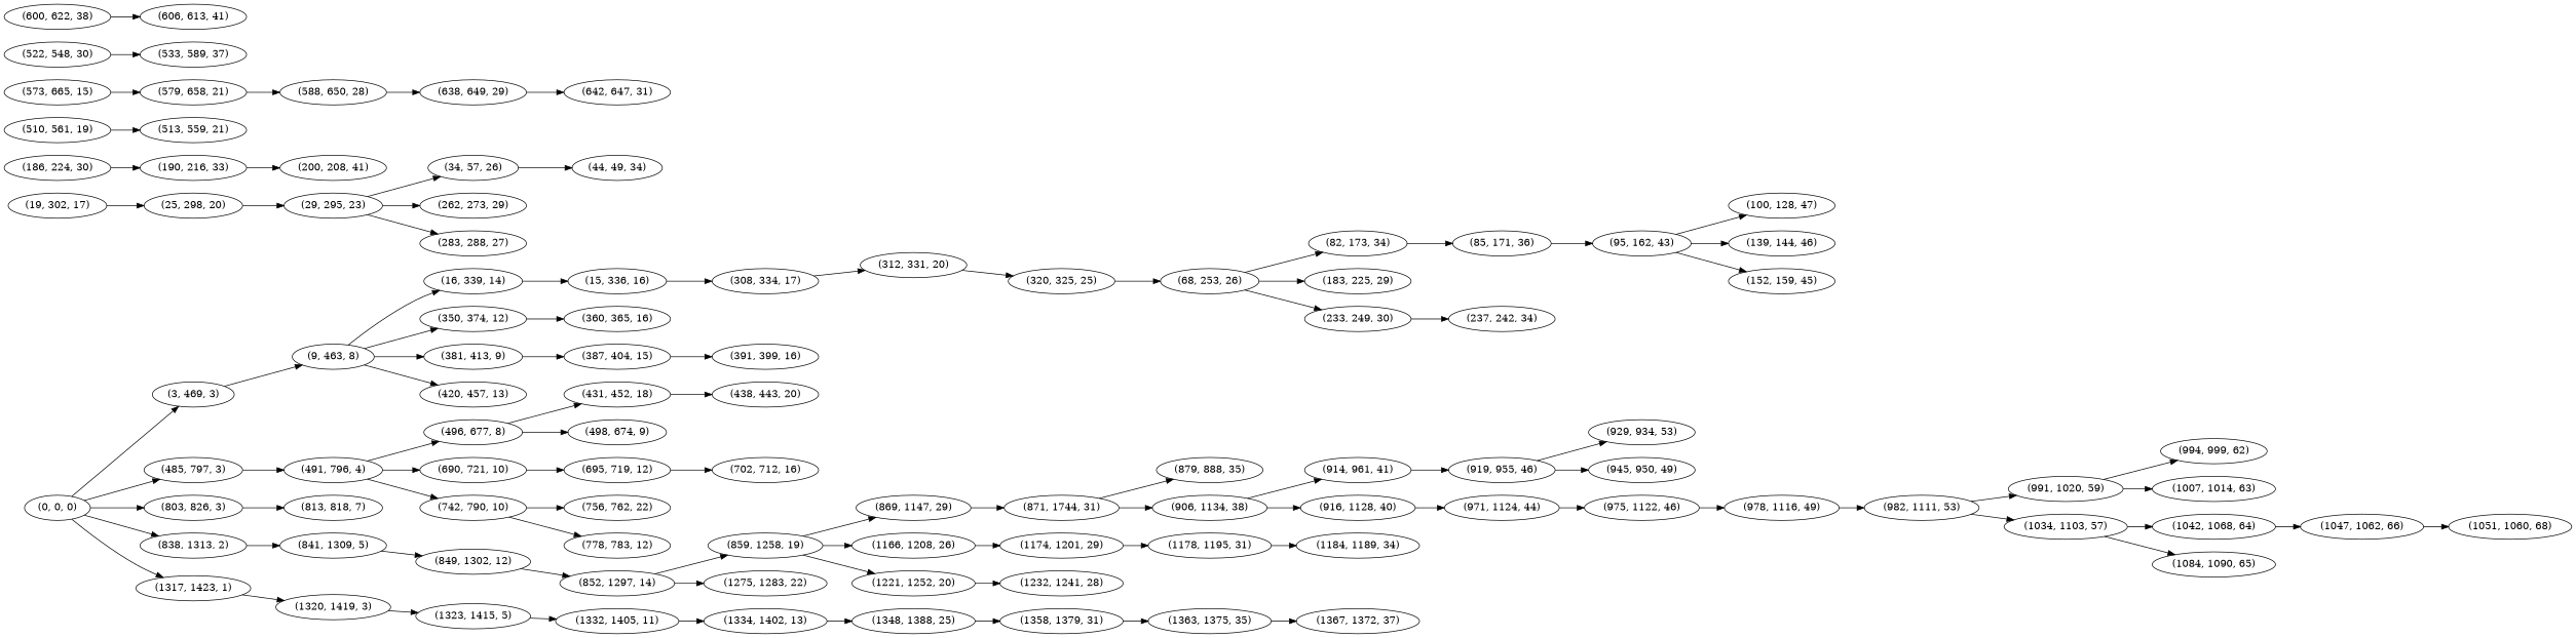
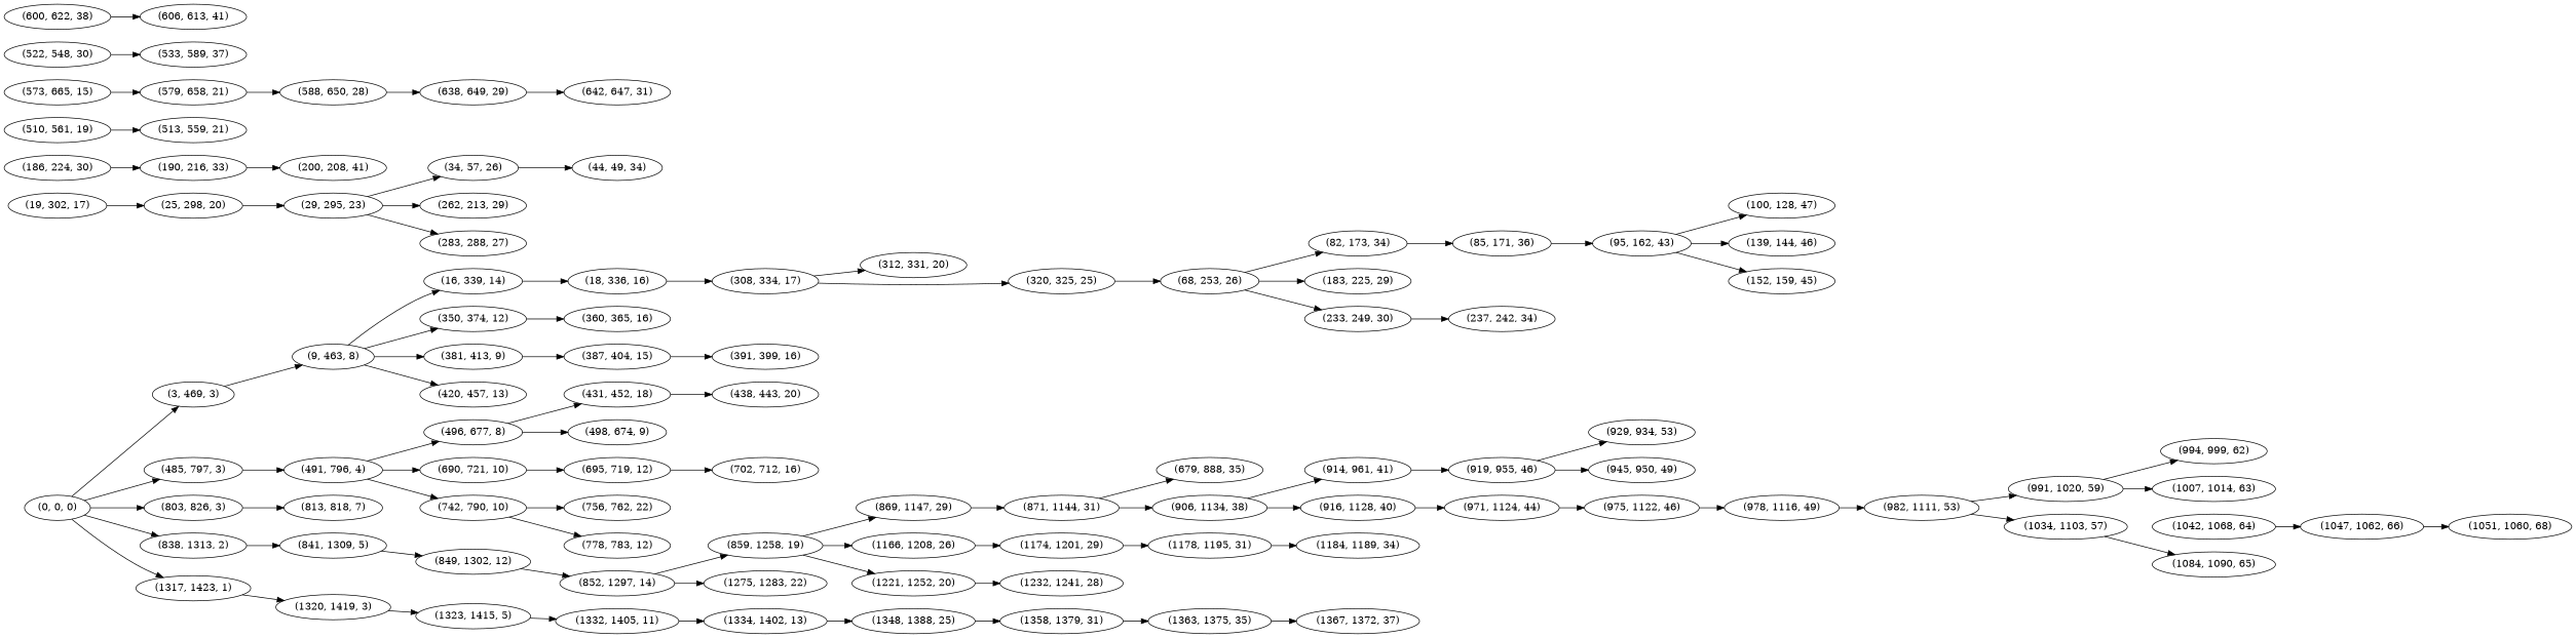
  digraph {
    rankdir=LR
    "(0, 0, 0)"
    "(3, 469, 3)"
    "(485, 797, 3)"
    "(803, 826, 3)"
    "(838, 1313, 2)"
    "(1317, 1423, 1)"
    "(9, 463, 8)"
    "(491, 796, 4)"
    "(813, 818, 7)"
    "(841, 1309, 5)"
    "(1320, 1419, 3)"
    "(16, 339, 14)"
    "(350, 374, 12)"
    "(381, 413, 9)"
    "(420, 457, 13)"
-   "(18, 336, 16)" [label="(15, 336, 16)"]
+   "(18, 336, 16)"
    "(360, 365, 16)"
    "(387, 404, 15)"
    "(308, 334, 17)"
    "(19, 302, 17)"
    "(25, 298, 20)"
    "(312, 331, 20)"
    "(29, 295, 23)"
    "(34, 57, 26)"
-   "(262, 273, 29)"
+   "(262, 273, 29)" [label="(262, 213, 29)"]
    "(283, 288, 27)"
    "(44, 49, 34)"
    "(68, 253, 26)"
    "(82, 173, 34)"
    "(183, 225, 29)"
    "(233, 249, 30)"
    "(85, 171, 36)"
    "(237, 242, 34)"
    "(95, 162, 43)"
    "(100, 128, 47)"
    "(139, 144, 46)"
    "(152, 159, 45)"
    "(186, 224, 30)"
    "(190, 216, 33)"
    "(200, 208, 41)"
    "(320, 325, 25)"
    "(391, 399, 16)"
    "(431, 452, 18)"
    "(438, 443, 20)"
    "(496, 677, 8)"
    "(690, 721, 10)"
    "(742, 790, 10)"
    "(498, 674, 9)"
    "(695, 719, 12)"
    "(756, 762, 22)"
    "(778, 783, 12)"
    "(510, 561, 19)"
    "(513, 559, 21)"
    "(573, 665, 15)"
    "(579, 658, 21)"
    n56 [label="(533, 589, 37)"]
    "(522, 548, 30)"
    "(588, 650, 28)"
    "(638, 649, 29)"
    "(642, 647, 31)"
    "(600, 622, 38)"
    "(606, 613, 41)"
    "(702, 712, 16)"
    "(849, 1302, 12)"
    "(852, 1297, 14)"
    "(859, 1258, 19)"
    "(1275, 1283, 22)"
    "(869, 1147, 29)"
    "(1166, 1208, 26)"
    "(1221, 1252, 20)"
-   "(871, 1144, 31)" [label="(871, 1744, 31)"]
+   "(871, 1144, 31)"
    "(1174, 1201, 29)"
    "(1232, 1241, 28)"
-   "(879, 888, 35)"
+   "(879, 888, 35)" [label="(679, 888, 35)"]
    "(906, 1134, 38)"
    "(914, 961, 41)"
    n77 [label="(916, 1128, 40)"]
    "(919, 955, 46)"
    "(971, 1124, 44)"
    "(929, 934, 53)"
    "(945, 950, 49)"
    "(975, 1122, 46)"
    "(978, 1116, 49)"
    "(982, 1111, 53)"
    "(991, 1020, 59)"
    "(1034, 1103, 57)"
    "(994, 999, 62)"
    "(1007, 1014, 63)"
    "(1042, 1068, 64)"
    "(1084, 1090, 65)"
    "(1047, 1062, 66)"
    "(1051, 1060, 68)"
    "(1178, 1195, 31)"
    "(1184, 1189, 34)"
    "(1323, 1415, 5)"
    "(1332, 1405, 11)"
    "(1334, 1402, 13)"
    "(1348, 1388, 25)"
    "(1358, 1379, 31)"
    "(1363, 1375, 35)"
    "(1367, 1372, 37)"
    "(0, 0, 0)" -> "(3, 469, 3)"
    "(0, 0, 0)" -> "(485, 797, 3)"
    "(0, 0, 0)" -> "(803, 826, 3)"
    "(0, 0, 0)" -> "(838, 1313, 2)"
    "(0, 0, 0)" -> "(1317, 1423, 1)"
    "(3, 469, 3)" -> "(9, 463, 8)"
    "(485, 797, 3)" -> "(491, 796, 4)"
    "(803, 826, 3)" -> "(813, 818, 7)"
    "(838, 1313, 2)" -> "(841, 1309, 5)"
    "(1317, 1423, 1)" -> "(1320, 1419, 3)"
    "(9, 463, 8)" -> "(16, 339, 14)"
    "(9, 463, 8)" -> "(350, 374, 12)"
    "(9, 463, 8)" -> "(381, 413, 9)"
    "(9, 463, 8)" -> "(420, 457, 13)"
    "(491, 796, 4)" -> "(496, 677, 8)"
    "(491, 796, 4)" -> "(690, 721, 10)"
    "(491, 796, 4)" -> "(742, 790, 10)"
    "(841, 1309, 5)" -> "(849, 1302, 12)"
    "(1320, 1419, 3)" -> "(1323, 1415, 5)"
    "(16, 339, 14)" -> "(18, 336, 16)"
    "(350, 374, 12)" -> "(360, 365, 16)"
    "(381, 413, 9)" -> "(387, 404, 15)"
    "(18, 336, 16)" -> "(308, 334, 17)"
    "(387, 404, 15)" -> "(391, 399, 16)"
    "(308, 334, 17)" -> "(312, 331, 20)"
    "(19, 302, 17)" -> "(25, 298, 20)"
    "(25, 298, 20)" -> "(29, 295, 23)"
-   "(312, 331, 20)" -> "(320, 325, 25)"
+   "(308, 334, 17)" -> "(320, 325, 25)"
    "(29, 295, 23)" -> "(34, 57, 26)"
    "(29, 295, 23)" -> "(262, 273, 29)"
    "(29, 295, 23)" -> "(283, 288, 27)"
    "(34, 57, 26)" -> "(44, 49, 34)"
    "(68, 253, 26)" -> "(82, 173, 34)"
    "(68, 253, 26)" -> "(183, 225, 29)"
    "(68, 253, 26)" -> "(233, 249, 30)"
    "(82, 173, 34)" -> "(85, 171, 36)"
    "(233, 249, 30)" -> "(237, 242, 34)"
    "(85, 171, 36)" -> "(95, 162, 43)"
    "(95, 162, 43)" -> "(100, 128, 47)"
    "(95, 162, 43)" -> "(139, 144, 46)"
    "(95, 162, 43)" -> "(152, 159, 45)"
    "(186, 224, 30)" -> "(190, 216, 33)"
    "(190, 216, 33)" -> "(200, 208, 41)"
    "(320, 325, 25)" -> "(68, 253, 26)"
    "(431, 452, 18)" -> "(438, 443, 20)"
    "(496, 677, 8)" -> "(431, 452, 18)"
    "(496, 677, 8)" -> "(498, 674, 9)"
    "(690, 721, 10)" -> "(695, 719, 12)"
    "(742, 790, 10)" -> "(756, 762, 22)"
    "(742, 790, 10)" -> "(778, 783, 12)"
    "(695, 719, 12)" -> "(702, 712, 16)"
    "(510, 561, 19)" -> "(513, 559, 21)"
    "(573, 665, 15)" -> "(579, 658, 21)"
    "(579, 658, 21)" -> "(588, 650, 28)"
    "(522, 548, 30)" -> n56
    "(588, 650, 28)" -> "(638, 649, 29)"
    "(638, 649, 29)" -> "(642, 647, 31)"
    "(600, 622, 38)" -> "(606, 613, 41)"
    "(849, 1302, 12)" -> "(852, 1297, 14)"
    "(852, 1297, 14)" -> "(859, 1258, 19)"
    "(852, 1297, 14)" -> "(1275, 1283, 22)"
    "(859, 1258, 19)" -> "(869, 1147, 29)"
    "(859, 1258, 19)" -> "(1166, 1208, 26)"
    "(859, 1258, 19)" -> "(1221, 1252, 20)"
    "(869, 1147, 29)" -> "(871, 1144, 31)"
    "(1166, 1208, 26)" -> "(1174, 1201, 29)"
    "(1221, 1252, 20)" -> "(1232, 1241, 28)"
    "(871, 1144, 31)" -> "(879, 888, 35)"
    "(871, 1144, 31)" -> "(906, 1134, 38)"
    "(1174, 1201, 29)" -> "(1178, 1195, 31)"
    "(906, 1134, 38)" -> "(914, 961, 41)"
    "(906, 1134, 38)" -> n77
    "(914, 961, 41)" -> "(919, 955, 46)"
    n77 -> "(971, 1124, 44)"
    "(919, 955, 46)" -> "(929, 934, 53)"
    "(919, 955, 46)" -> "(945, 950, 49)"
    "(971, 1124, 44)" -> "(975, 1122, 46)"
    "(975, 1122, 46)" -> "(978, 1116, 49)"
    "(978, 1116, 49)" -> "(982, 1111, 53)"
    "(982, 1111, 53)" -> "(991, 1020, 59)"
    "(982, 1111, 53)" -> "(1034, 1103, 57)"
    "(991, 1020, 59)" -> "(994, 999, 62)"
    "(991, 1020, 59)" -> "(1007, 1014, 63)"
-   "(1034, 1103, 57)" -> "(1042, 1068, 64)"
    "(1034, 1103, 57)" -> "(1084, 1090, 65)"
    "(1042, 1068, 64)" -> "(1047, 1062, 66)"
    "(1047, 1062, 66)" -> "(1051, 1060, 68)"
    "(1178, 1195, 31)" -> "(1184, 1189, 34)"
    "(1323, 1415, 5)" -> "(1332, 1405, 11)"
    "(1332, 1405, 11)" -> "(1334, 1402, 13)"
    "(1334, 1402, 13)" -> "(1348, 1388, 25)"
    "(1348, 1388, 25)" -> "(1358, 1379, 31)"
    "(1358, 1379, 31)" -> "(1363, 1375, 35)"
    "(1363, 1375, 35)" -> "(1367, 1372, 37)"
  }
